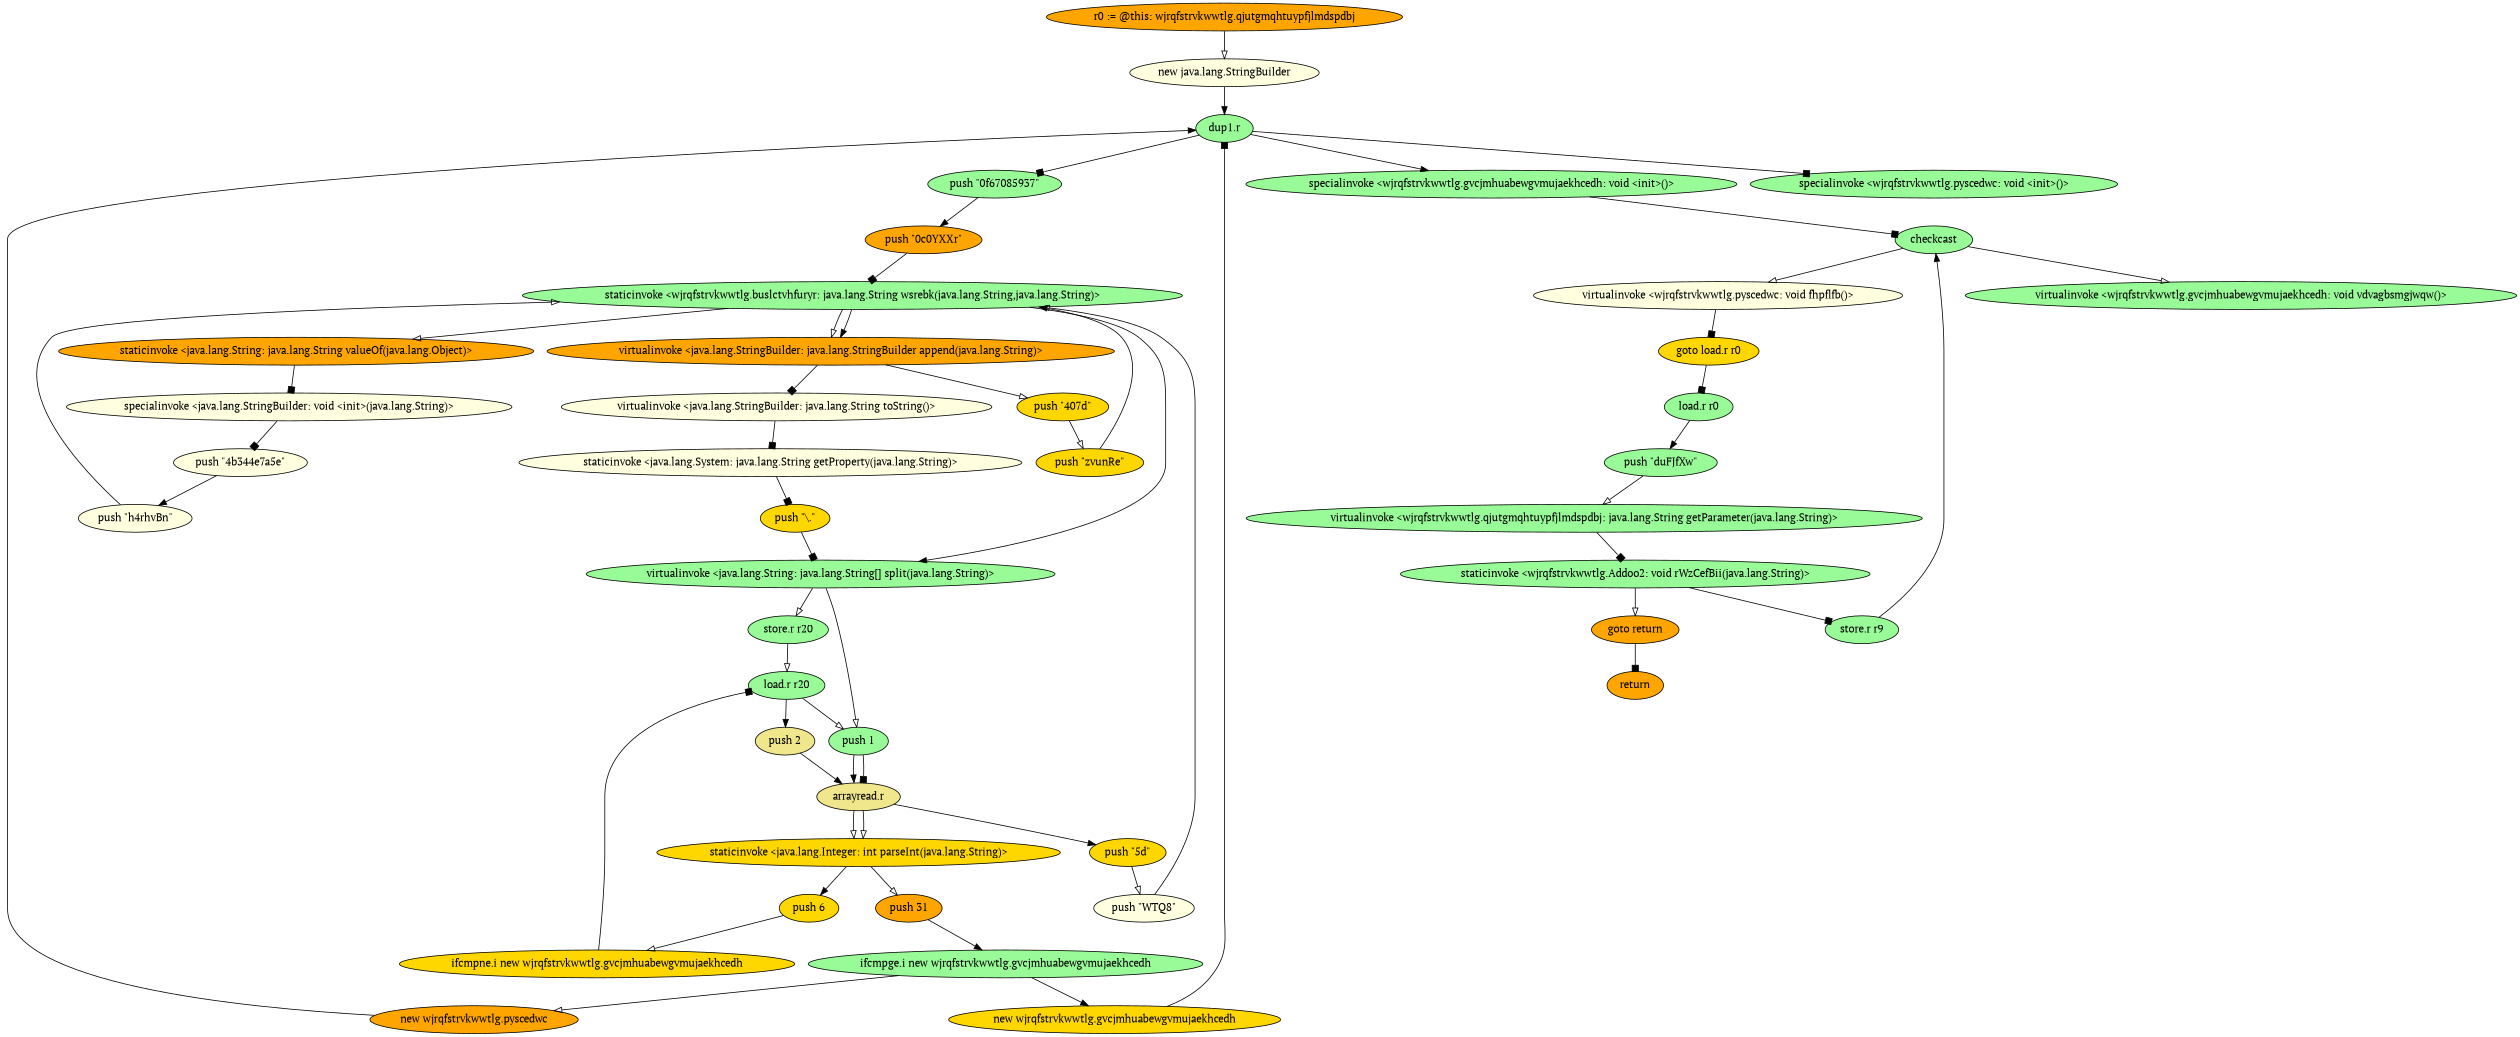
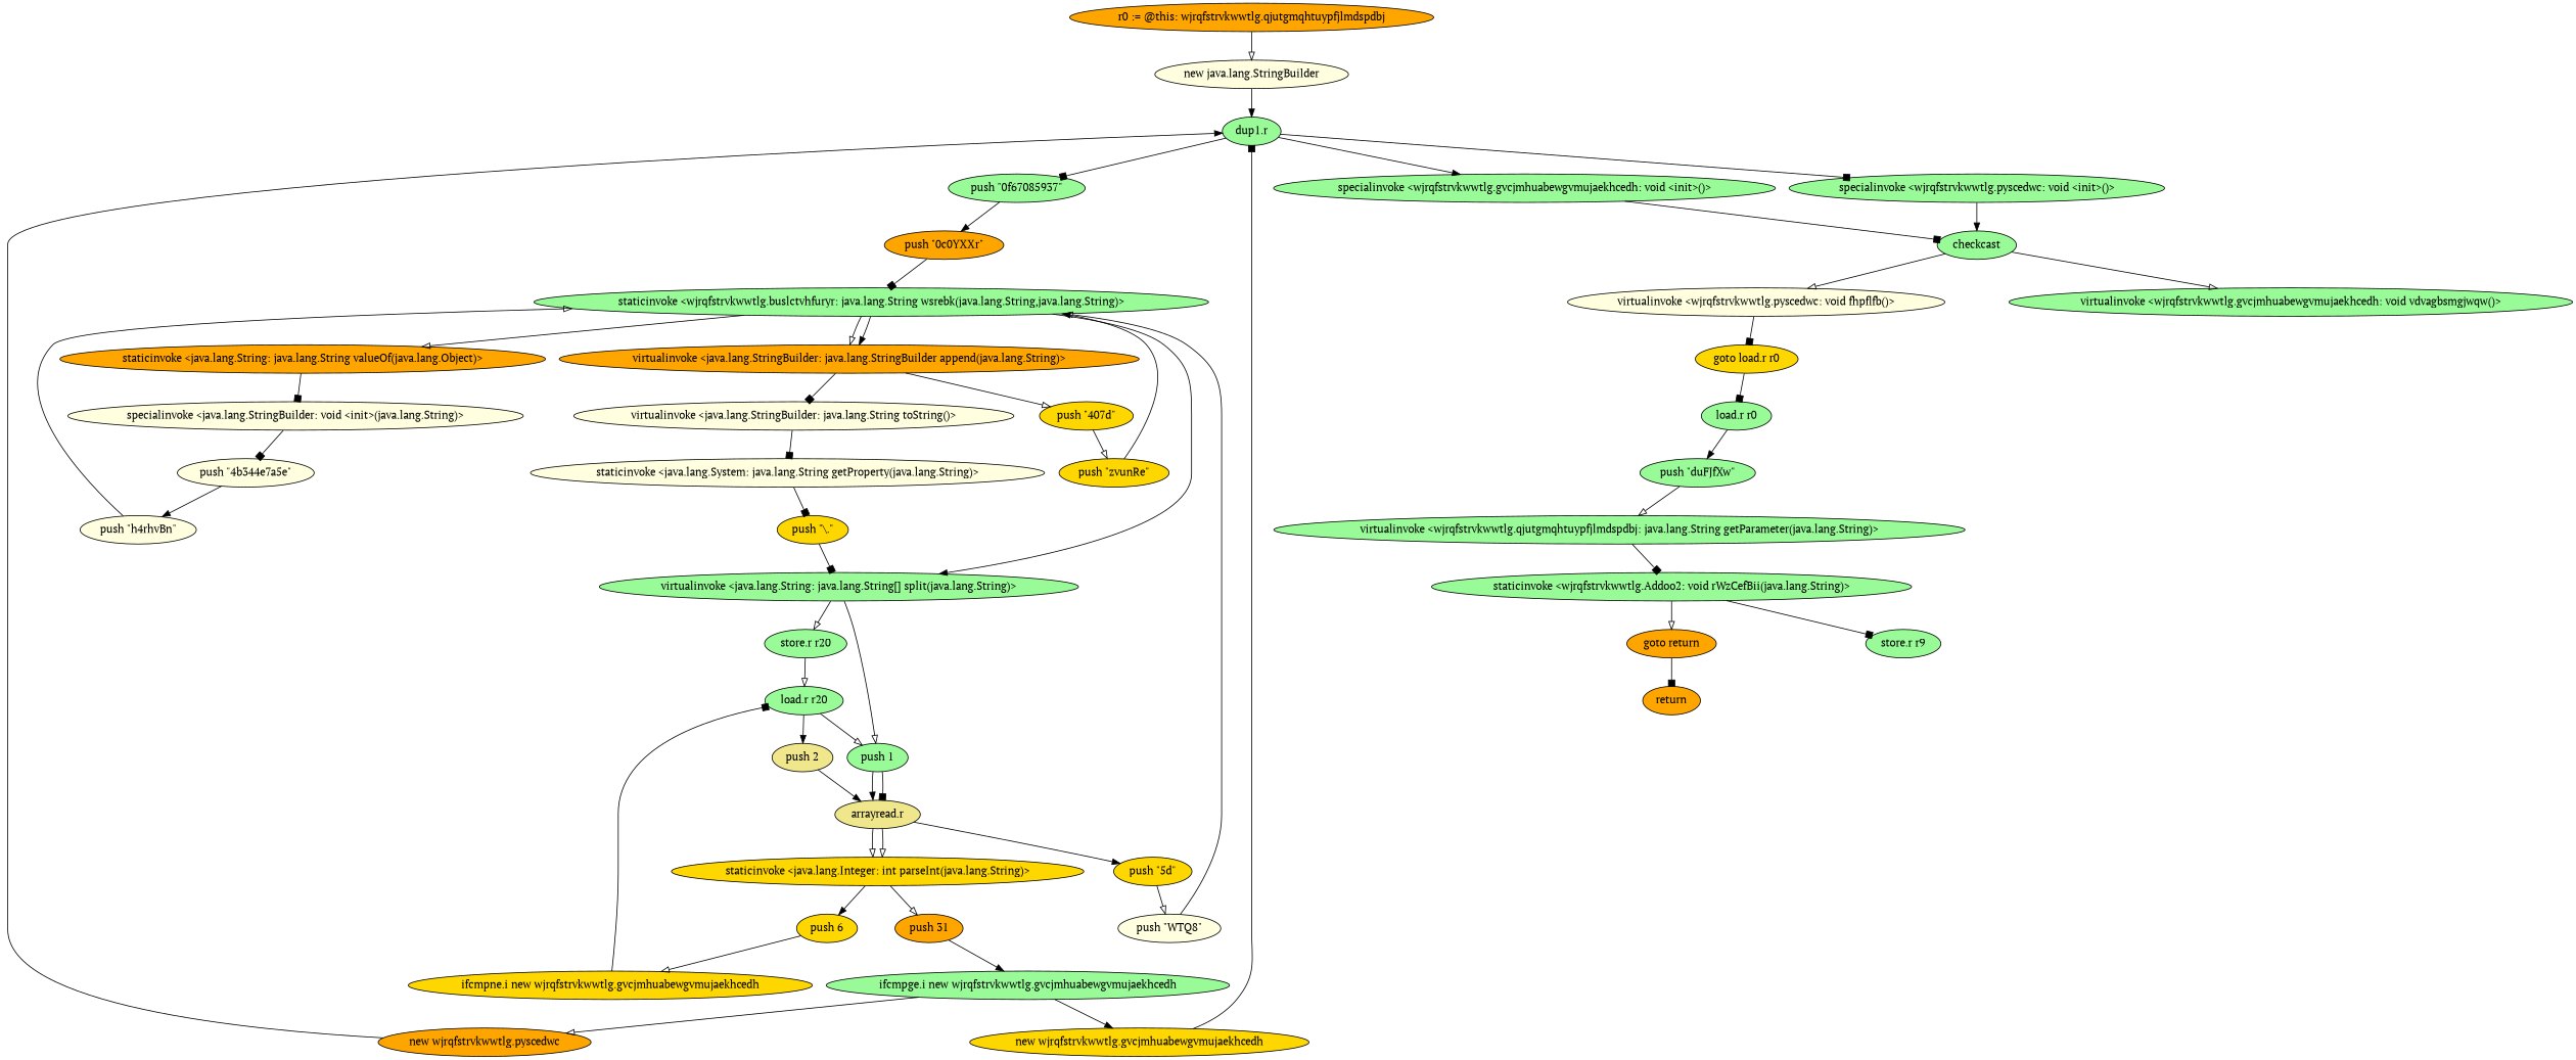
  digraph {
    fontname="PT Serif"
    node [fillcolor=palegreen fontname="PT Serif" style=filled]
    edge [arrowhead=onormal fontname="PT Serif"]
    "r0 := @this: wjrqfstrvkwwtlg.qjutgmqhtuypfjlmdspdbj" [fillcolor=orange]
    "new java.lang.StringBuilder" [fillcolor=lightyellow]
    "dup1.r"
    "push \"0f67085937\""
    "specialinvoke <wjrqfstrvkwwtlg.pyscedwc: void <init>()>"
    "specialinvoke <wjrqfstrvkwwtlg.gvcjmhuabewgvmujaekhcedh: void <init>()>"
    "push \"0c0YXXr\"" [fillcolor=orange]
    checkcast
    "staticinvoke <wjrqfstrvkwwtlg.buslctvhfuryr: java.lang.String wsrebk(java.lang.String,java.lang.String)>"
    "staticinvoke <java.lang.String: java.lang.String valueOf(java.lang.Object)>" [fillcolor=orange]
    "virtualinvoke <java.lang.StringBuilder: java.lang.StringBuilder append(java.lang.String)>" [fillcolor=orange]
    "virtualinvoke <java.lang.String: java.lang.String[] split(java.lang.String)>"
    "specialinvoke <java.lang.StringBuilder: void <init>(java.lang.String)>" [fillcolor=lightyellow]
    "push \"407d\"" [fillcolor=gold]
    "virtualinvoke <java.lang.StringBuilder: java.lang.String toString()>" [fillcolor=lightyellow]
    "store.r r20"
    "push 1"
    "push \"4b344e7a5e\"" [fillcolor=lightyellow]
    "push \"h4rhvBn\"" [fillcolor=lightyellow]
    "push \"zvunRe\"" [fillcolor=gold]
    "staticinvoke <java.lang.System: java.lang.String getProperty(java.lang.String)>" [fillcolor=lightyellow]
    "push \"\\.\"" [fillcolor=gold]
    "load.r r20"
    "arrayread.r" [fillcolor=khaki]
    "push 2" [fillcolor=khaki]
    "staticinvoke <java.lang.Integer: int parseInt(java.lang.String)>" [fillcolor=gold]
    "push \"5d\"" [fillcolor=gold]
    "push 6" [fillcolor=gold]
    "push 31" [fillcolor=orange]
    "push \"WTQ8\"" [fillcolor=lightyellow]
    "ifcmpne.i new wjrqfstrvkwwtlg.gvcjmhuabewgvmujaekhcedh" [fillcolor=gold]
    "ifcmpge.i new wjrqfstrvkwwtlg.gvcjmhuabewgvmujaekhcedh"
    "new wjrqfstrvkwwtlg.pyscedwc" [fillcolor=orange]
    "new wjrqfstrvkwwtlg.gvcjmhuabewgvmujaekhcedh" [fillcolor=gold]
    "virtualinvoke <wjrqfstrvkwwtlg.pyscedwc: void fhpflfb()>" [fillcolor=lightyellow]
    "virtualinvoke <wjrqfstrvkwwtlg.gvcjmhuabewgvmujaekhcedh: void vdvagbsmgjwqw()>"
    "goto load.r r0" [fillcolor=gold]
    "load.r r0"
    "push \"duFJfXw\""
    "virtualinvoke <wjrqfstrvkwwtlg.qjutgmqhtuypfjlmdspdbj: java.lang.String getParameter(java.lang.String)>"
    "staticinvoke <wjrqfstrvkwwtlg.Addoo2: void rWzCefBii(java.lang.String)>"
    "goto return" [fillcolor=orange]
    n43 [label="store.r r9"]
    return [fillcolor=orange]
    "r0 := @this: wjrqfstrvkwwtlg.qjutgmqhtuypfjlmdspdbj" -> "new java.lang.StringBuilder"
    "new java.lang.StringBuilder" -> "dup1.r" [arrowhead=normal]
    "dup1.r" -> "push \"0f67085937\"" [arrowhead=box]
    "dup1.r" -> "specialinvoke <wjrqfstrvkwwtlg.pyscedwc: void <init>()>" [arrowhead=box]
    "dup1.r" -> "specialinvoke <wjrqfstrvkwwtlg.gvcjmhuabewgvmujaekhcedh: void <init>()>" [arrowhead=normal]
    "push \"0f67085937\"" -> "push \"0c0YXXr\"" [arrowhead=normal]
-   n43 -> checkcast [arrowhead=normal]
+   "specialinvoke <wjrqfstrvkwwtlg.pyscedwc: void <init>()>" -> checkcast [arrowhead=normal]
    "specialinvoke <wjrqfstrvkwwtlg.gvcjmhuabewgvmujaekhcedh: void <init>()>" -> checkcast [arrowhead=box]
    "push \"0c0YXXr\"" -> "staticinvoke <wjrqfstrvkwwtlg.buslctvhfuryr: java.lang.String wsrebk(java.lang.String,java.lang.String)>" [arrowhead=box]
    checkcast -> "virtualinvoke <wjrqfstrvkwwtlg.pyscedwc: void fhpflfb()>"
    checkcast -> "virtualinvoke <wjrqfstrvkwwtlg.gvcjmhuabewgvmujaekhcedh: void vdvagbsmgjwqw()>"
    "staticinvoke <wjrqfstrvkwwtlg.buslctvhfuryr: java.lang.String wsrebk(java.lang.String,java.lang.String)>" -> "staticinvoke <java.lang.String: java.lang.String valueOf(java.lang.Object)>"
    "staticinvoke <wjrqfstrvkwwtlg.buslctvhfuryr: java.lang.String wsrebk(java.lang.String,java.lang.String)>" -> "virtualinvoke <java.lang.StringBuilder: java.lang.StringBuilder append(java.lang.String)>"
    "staticinvoke <wjrqfstrvkwwtlg.buslctvhfuryr: java.lang.String wsrebk(java.lang.String,java.lang.String)>" -> "virtualinvoke <java.lang.StringBuilder: java.lang.StringBuilder append(java.lang.String)>" [arrowhead=normal]
    "staticinvoke <wjrqfstrvkwwtlg.buslctvhfuryr: java.lang.String wsrebk(java.lang.String,java.lang.String)>" -> "virtualinvoke <java.lang.String: java.lang.String[] split(java.lang.String)>" [arrowhead=normal]
    "staticinvoke <java.lang.String: java.lang.String valueOf(java.lang.Object)>" -> "specialinvoke <java.lang.StringBuilder: void <init>(java.lang.String)>" [arrowhead=box]
    "virtualinvoke <java.lang.StringBuilder: java.lang.StringBuilder append(java.lang.String)>" -> "push \"407d\""
    "virtualinvoke <java.lang.StringBuilder: java.lang.StringBuilder append(java.lang.String)>" -> "virtualinvoke <java.lang.StringBuilder: java.lang.String toString()>" [arrowhead=box]
    "virtualinvoke <java.lang.String: java.lang.String[] split(java.lang.String)>" -> "store.r r20"
    "virtualinvoke <java.lang.String: java.lang.String[] split(java.lang.String)>" -> "push 1"
    "specialinvoke <java.lang.StringBuilder: void <init>(java.lang.String)>" -> "push \"4b344e7a5e\"" [arrowhead=box]
    "push \"407d\"" -> "push \"zvunRe\""
    "virtualinvoke <java.lang.StringBuilder: java.lang.String toString()>" -> "staticinvoke <java.lang.System: java.lang.String getProperty(java.lang.String)>" [arrowhead=box]
    "store.r r20" -> "load.r r20"
    "push 1" -> "arrayread.r" [arrowhead=normal]
    "push 1" -> "arrayread.r" [arrowhead=box]
    "push \"4b344e7a5e\"" -> "push \"h4rhvBn\"" [arrowhead=normal]
    "push \"h4rhvBn\"" -> "staticinvoke <wjrqfstrvkwwtlg.buslctvhfuryr: java.lang.String wsrebk(java.lang.String,java.lang.String)>"
    "push \"zvunRe\"" -> "staticinvoke <wjrqfstrvkwwtlg.buslctvhfuryr: java.lang.String wsrebk(java.lang.String,java.lang.String)>" [arrowhead=normal]
    "staticinvoke <java.lang.System: java.lang.String getProperty(java.lang.String)>" -> "push \"\\.\"" [arrowhead=box]
    "push \"\\.\"" -> "virtualinvoke <java.lang.String: java.lang.String[] split(java.lang.String)>" [arrowhead=box]
    "load.r r20" -> "push 1"
    "load.r r20" -> "push 2" [arrowhead=normal]
    "arrayread.r" -> "staticinvoke <java.lang.Integer: int parseInt(java.lang.String)>"
    "arrayread.r" -> "staticinvoke <java.lang.Integer: int parseInt(java.lang.String)>"
    "arrayread.r" -> "push \"5d\"" [arrowhead=normal]
    "push 2" -> "arrayread.r" [arrowhead=normal]
    "staticinvoke <java.lang.Integer: int parseInt(java.lang.String)>" -> "push 6" [arrowhead=normal]
    "staticinvoke <java.lang.Integer: int parseInt(java.lang.String)>" -> "push 31"
    "push \"5d\"" -> "push \"WTQ8\""
    "push 6" -> "ifcmpne.i new wjrqfstrvkwwtlg.gvcjmhuabewgvmujaekhcedh"
    "push 31" -> "ifcmpge.i new wjrqfstrvkwwtlg.gvcjmhuabewgvmujaekhcedh" [arrowhead=normal]
    "push \"WTQ8\"" -> "staticinvoke <wjrqfstrvkwwtlg.buslctvhfuryr: java.lang.String wsrebk(java.lang.String,java.lang.String)>"
    "ifcmpne.i new wjrqfstrvkwwtlg.gvcjmhuabewgvmujaekhcedh" -> "load.r r20" [arrowhead=box]
    "ifcmpge.i new wjrqfstrvkwwtlg.gvcjmhuabewgvmujaekhcedh" -> "new wjrqfstrvkwwtlg.pyscedwc"
    "ifcmpge.i new wjrqfstrvkwwtlg.gvcjmhuabewgvmujaekhcedh" -> "new wjrqfstrvkwwtlg.gvcjmhuabewgvmujaekhcedh" [arrowhead=normal]
    "new wjrqfstrvkwwtlg.pyscedwc" -> "dup1.r" [arrowhead=normal]
    "new wjrqfstrvkwwtlg.gvcjmhuabewgvmujaekhcedh" -> "dup1.r" [arrowhead=box]
    "virtualinvoke <wjrqfstrvkwwtlg.pyscedwc: void fhpflfb()>" -> "goto load.r r0" [arrowhead=box]
    "goto load.r r0" -> "load.r r0" [arrowhead=box]
    "load.r r0" -> "push \"duFJfXw\"" [arrowhead=normal]
    "push \"duFJfXw\"" -> "virtualinvoke <wjrqfstrvkwwtlg.qjutgmqhtuypfjlmdspdbj: java.lang.String getParameter(java.lang.String)>"
    "virtualinvoke <wjrqfstrvkwwtlg.qjutgmqhtuypfjlmdspdbj: java.lang.String getParameter(java.lang.String)>" -> "staticinvoke <wjrqfstrvkwwtlg.Addoo2: void rWzCefBii(java.lang.String)>" [arrowhead=box]
    "staticinvoke <wjrqfstrvkwwtlg.Addoo2: void rWzCefBii(java.lang.String)>" -> "goto return"
    "staticinvoke <wjrqfstrvkwwtlg.Addoo2: void rWzCefBii(java.lang.String)>" -> n43 [arrowhead=box]
    "goto return" -> return [arrowhead=box]
  }
